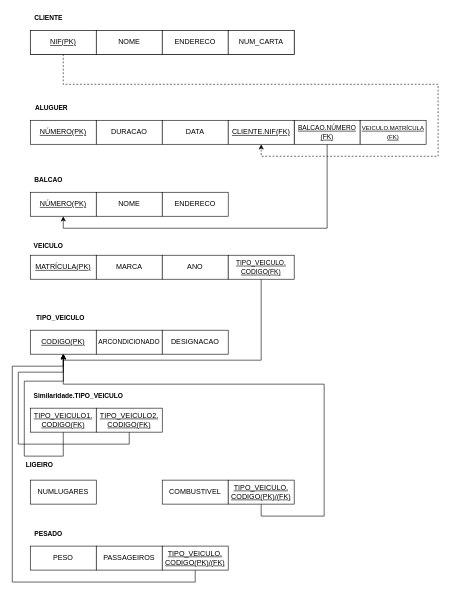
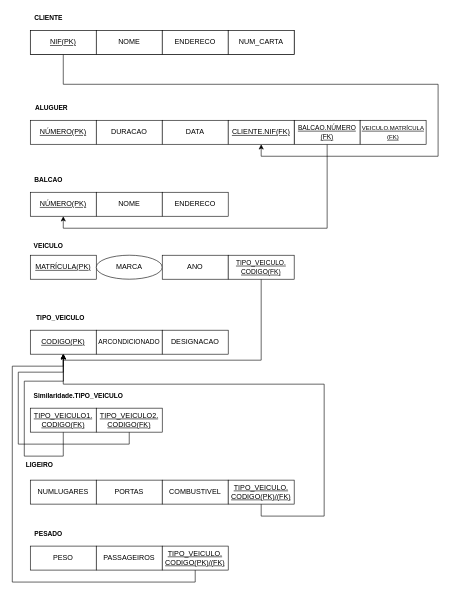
  <mxCell id="0" />
  <mxCell id="1" parent="0" />
  <mxCell id="2" value="" style="rounded=0;whiteSpace=wrap;html=1;" vertex="1" parent="1"><mxGeometry x="50" y="50" width="110" height="40" as="geometry" /></mxCell>
  <mxCell id="3" value="" style="rounded=0;whiteSpace=wrap;html=1;" vertex="1" parent="1"><mxGeometry x="160" y="50" width="110" height="40" as="geometry" /></mxCell>
  <mxCell id="4" value="" style="rounded=0;whiteSpace=wrap;html=1;" vertex="1" parent="1"><mxGeometry x="270" y="50" width="110" height="40" as="geometry" /></mxCell>
  <mxCell id="5" value="" style="rounded=0;whiteSpace=wrap;html=1;" vertex="1" parent="1"><mxGeometry x="380" y="50" width="110" height="40" as="geometry" /></mxCell>
  <mxCell id="6" value="&lt;u&gt;NÚMERO(PK)&lt;/u&gt;" style="rounded=0;whiteSpace=wrap;html=1;" vertex="1" parent="1"><mxGeometry x="50" y="320" width="110" height="40" as="geometry" /></mxCell>
  <mxCell id="7" value="NOME" style="rounded=0;whiteSpace=wrap;html=1;" vertex="1" parent="1"><mxGeometry x="160" y="320" width="110" height="40" as="geometry" /></mxCell>
  <mxCell id="8" value="ENDERECO" style="rounded=0;whiteSpace=wrap;html=1;" vertex="1" parent="1"><mxGeometry x="270" y="320" width="110" height="40" as="geometry" /></mxCell>
  <mxCell id="9" value="&lt;u&gt;MATRÍCULA(PK)&lt;/u&gt;" style="rounded=0;whiteSpace=wrap;html=1;" vertex="1" parent="1"><mxGeometry x="50" y="425" width="110" height="40" as="geometry" /></mxCell>
- <mxCell id="10" value="MARCA" style="rounded=0;whiteSpace=wrap;html=1;" vertex="1" parent="1"><mxGeometry x="160" y="425" width="110" height="40" as="geometry" /></mxCell>
+ <mxCell id="10" value="MARCA" style="ellipse;whiteSpace=wrap;html=1;" vertex="1" parent="1"><mxGeometry x="160" y="425" width="110" height="40" as="geometry" /></mxCell>
  <mxCell id="11" value="ANO" style="rounded=0;whiteSpace=wrap;html=1;" vertex="1" parent="1"><mxGeometry x="270" y="425" width="110" height="40" as="geometry" /></mxCell>
  <mxCell id="12" value="&lt;u&gt;CODIGO(PK)&lt;/u&gt;" style="rounded=0;whiteSpace=wrap;html=1;" vertex="1" parent="1"><mxGeometry x="50" y="550" width="110" height="40" as="geometry" /></mxCell>
  <mxCell id="13" value="&lt;font style=&quot;font-size: 11px&quot;&gt;ARCONDICIONADO&lt;/font&gt;" style="rounded=0;whiteSpace=wrap;html=1;" vertex="1" parent="1"><mxGeometry x="160" y="550" width="110" height="40" as="geometry" /></mxCell>
  <mxCell id="14" value="DESIGNACAO" style="rounded=0;whiteSpace=wrap;html=1;" vertex="1" parent="1"><mxGeometry x="270" y="550" width="110" height="40" as="geometry" /></mxCell>
  <mxCell id="15" style="edgeStyle=orthogonalEdgeStyle;rounded=0;orthogonalLoop=1;jettySize=auto;html=1;exitX=0.5;exitY=1;exitDx=0;exitDy=0;fontSize=11;" edge="1" parent="1" source="16"><mxGeometry relative="1" as="geometry"><mxPoint x="105.286" y="590" as="targetPoint" /><Array as="points"><mxPoint x="105" y="760" /><mxPoint x="40" y="760" /><mxPoint x="40" y="635" /><mxPoint x="105" y="635" /></Array></mxGeometry></mxCell>
  <mxCell id="16" value="&lt;u&gt;TIPO_VEICULO1.&lt;br&gt;CODIGO(FK)&lt;/u&gt;" style="rounded=0;whiteSpace=wrap;html=1;" vertex="1" parent="1"><mxGeometry x="50" y="680" width="110" height="40" as="geometry" /></mxCell>
  <mxCell id="17" style="edgeStyle=orthogonalEdgeStyle;rounded=0;orthogonalLoop=1;jettySize=auto;html=1;exitX=0.5;exitY=1;exitDx=0;exitDy=0;entryX=0.5;entryY=1;entryDx=0;entryDy=0;fontSize=11;" edge="1" parent="1" source="18" target="12"><mxGeometry relative="1" as="geometry"><Array as="points"><mxPoint x="215" y="740" /><mxPoint x="30" y="740" /><mxPoint x="30" y="620" /><mxPoint x="105" y="620" /></Array></mxGeometry></mxCell>
  <mxCell id="18" value="&lt;u&gt;TIPO_VEICULO2.&lt;br&gt;CODIGO(FK)&lt;/u&gt;" style="rounded=0;whiteSpace=wrap;html=1;" vertex="1" parent="1"><mxGeometry x="160" y="680" width="110" height="40" as="geometry" /></mxCell>
  <mxCell id="19" value="NUMLUGARES" style="rounded=0;whiteSpace=wrap;html=1;" vertex="1" parent="1"><mxGeometry x="50" y="800" width="110" height="40" as="geometry" /></mxCell>
+ <mxCell id="20" value="PORTAS" style="rounded=0;whiteSpace=wrap;html=1;" vertex="1" parent="1"><mxGeometry x="160" y="800" width="110" height="40" as="geometry" /></mxCell>
  <mxCell id="21" value="COMBUSTIVEL" style="rounded=0;whiteSpace=wrap;html=1;" vertex="1" parent="1"><mxGeometry x="270" y="800" width="110" height="40" as="geometry" /></mxCell>
  <mxCell id="22" style="edgeStyle=orthogonalEdgeStyle;rounded=0;orthogonalLoop=1;jettySize=auto;html=1;exitX=0.5;exitY=1;exitDx=0;exitDy=0;entryX=0.5;entryY=1;entryDx=0;entryDy=0;fontSize=11;" edge="1" parent="1" source="23" target="12"><mxGeometry relative="1" as="geometry"><Array as="points"><mxPoint x="435" y="860" /><mxPoint x="540" y="860" /><mxPoint x="540" y="640" /><mxPoint x="105" y="640" /></Array></mxGeometry></mxCell>
  <mxCell id="23" value="&lt;u&gt;TIPO_VEICULO.&lt;br&gt;CODIGO(PK)/(FK)&lt;/u&gt;" style="rounded=0;whiteSpace=wrap;html=1;" vertex="1" parent="1"><mxGeometry x="380" y="800" width="110" height="40" as="geometry" /></mxCell>
  <mxCell id="24" value="PESO" style="rounded=0;whiteSpace=wrap;html=1;" vertex="1" parent="1"><mxGeometry x="50" y="910" width="110" height="40" as="geometry" /></mxCell>
  <mxCell id="25" value="PASSAGEIROS" style="rounded=0;whiteSpace=wrap;html=1;" vertex="1" parent="1"><mxGeometry x="160" y="910" width="110" height="40" as="geometry" /></mxCell>
  <mxCell id="26" style="edgeStyle=orthogonalEdgeStyle;rounded=0;orthogonalLoop=1;jettySize=auto;html=1;exitX=0.5;exitY=1;exitDx=0;exitDy=0;entryX=0.5;entryY=1;entryDx=0;entryDy=0;fontSize=11;" edge="1" parent="1" source="27" target="12"><mxGeometry relative="1" as="geometry"><Array as="points"><mxPoint x="325" y="970" /><mxPoint x="20" y="970" /><mxPoint x="20" y="610" /><mxPoint x="105" y="610" /></Array></mxGeometry></mxCell>
  <mxCell id="27" value="&lt;u&gt;&lt;span&gt;TIPO_VEICULO.&lt;/span&gt;&lt;br&gt;&lt;span&gt;CODIGO(PK)/(FK)&lt;/span&gt;&lt;/u&gt;" style="rounded=0;whiteSpace=wrap;html=1;" vertex="1" parent="1"><mxGeometry x="270" y="910" width="110" height="40" as="geometry" /></mxCell>
  <mxCell id="28" style="edgeStyle=orthogonalEdgeStyle;rounded=0;orthogonalLoop=1;jettySize=auto;html=1;exitX=0.5;exitY=1;exitDx=0;exitDy=0;entryX=0.5;entryY=1;entryDx=0;entryDy=0;fontSize=11;" edge="1" parent="1" source="29" target="12"><mxGeometry relative="1" as="geometry"><Array as="points"><mxPoint x="435" y="600" /><mxPoint x="105" y="600" /></Array></mxGeometry></mxCell>
  <mxCell id="29" value="&lt;font style=&quot;font-size: 11px&quot;&gt;&lt;u&gt;TIPO_VEICULO.&lt;br&gt;CODIGO(FK)&lt;/u&gt;&lt;br&gt;&lt;/font&gt;" style="rounded=0;whiteSpace=wrap;html=1;" vertex="1" parent="1"><mxGeometry x="380" y="425" width="110" height="40" as="geometry" /></mxCell>
  <mxCell id="30" style="edgeStyle=orthogonalEdgeStyle;rounded=0;orthogonalLoop=1;jettySize=auto;html=1;exitX=0.5;exitY=1;exitDx=0;exitDy=0;entryX=0.5;entryY=1;entryDx=0;entryDy=0;fontSize=11;" edge="1" parent="1" source="31" target="6"><mxGeometry relative="1" as="geometry" /></mxCell>
  <mxCell id="31" value="&lt;u&gt;&lt;font style=&quot;font-size: 11px&quot;&gt;BALCAO.NÚMERO&lt;br&gt;(FK)&lt;/font&gt;&lt;/u&gt;" style="rounded=0;whiteSpace=wrap;html=1;" vertex="1" parent="1"><mxGeometry x="490" y="200" width="110" height="40" as="geometry" /></mxCell>
  <mxCell id="32" value="&lt;font style=&quot;font-size: 10px&quot;&gt;&lt;u&gt;VEICULO.MATRÍCULA&lt;br&gt;(FK)&lt;br&gt;&lt;/u&gt;&lt;/font&gt;" style="rounded=0;whiteSpace=wrap;html=1;" vertex="1" parent="1"><mxGeometry x="600" y="200" width="110" height="40" as="geometry" /></mxCell>
- <mxCell id="33" style="edgeStyle=orthogonalEdgeStyle;rounded=0;orthogonalLoop=1;jettySize=auto;html=1;exitX=0.5;exitY=1;exitDx=0;exitDy=0;entryX=0.5;entryY=1;entryDx=0;entryDy=0;fontSize=11;dashed=1;" edge="1" parent="1" source="34" target="41"><mxGeometry relative="1" as="geometry"><Array as="points"><mxPoint x="105" y="140" /><mxPoint x="730" y="140" /><mxPoint x="730" y="260" /><mxPoint x="435" y="260" /></Array></mxGeometry></mxCell>
+ <mxCell id="33" style="edgeStyle=orthogonalEdgeStyle;rounded=0;orthogonalLoop=1;jettySize=auto;html=1;exitX=0.5;exitY=1;exitDx=0;exitDy=0;entryX=0.5;entryY=1;entryDx=0;entryDy=0;fontSize=11;" edge="1" parent="1" source="34" target="41"><mxGeometry relative="1" as="geometry"><Array as="points"><mxPoint x="105" y="140" /><mxPoint x="730" y="140" /><mxPoint x="730" y="260" /><mxPoint x="435" y="260" /></Array></mxGeometry></mxCell>
  <mxCell id="34" value="&lt;u&gt;NIF(PK)&lt;/u&gt;" style="rounded=0;whiteSpace=wrap;html=1;" vertex="1" parent="1"><mxGeometry x="50" y="50" width="110" height="40" as="geometry" /></mxCell>
  <mxCell id="35" value="NOME" style="rounded=0;whiteSpace=wrap;html=1;" vertex="1" parent="1"><mxGeometry x="160" y="50" width="110" height="40" as="geometry" /></mxCell>
  <mxCell id="36" value="ENDERECO" style="rounded=0;whiteSpace=wrap;html=1;" vertex="1" parent="1"><mxGeometry x="270" y="50" width="110" height="40" as="geometry" /></mxCell>
  <mxCell id="37" value="NUM_CARTA" style="rounded=0;whiteSpace=wrap;html=1;" vertex="1" parent="1"><mxGeometry x="380" y="50" width="110" height="40" as="geometry" /></mxCell>
  <mxCell id="38" value="&lt;u&gt;NÚMERO(PK)&lt;/u&gt;" style="rounded=0;whiteSpace=wrap;html=1;" vertex="1" parent="1"><mxGeometry x="50" y="200" width="110" height="40" as="geometry" /></mxCell>
  <mxCell id="39" value="DURACAO" style="rounded=0;whiteSpace=wrap;html=1;" vertex="1" parent="1"><mxGeometry x="160" y="200" width="110" height="40" as="geometry" /></mxCell>
  <mxCell id="40" value="DATA" style="rounded=0;whiteSpace=wrap;html=1;" vertex="1" parent="1"><mxGeometry x="270" y="200" width="110" height="40" as="geometry" /></mxCell>
  <mxCell id="41" value="&lt;u&gt;CLIENTE.NIF(FK)&lt;/u&gt;" style="rounded=0;whiteSpace=wrap;html=1;" vertex="1" parent="1"><mxGeometry x="380" y="200" width="110" height="40" as="geometry" /></mxCell>
  <mxCell id="42" value="&lt;b&gt;CLIENTE&lt;/b&gt;" style="text;html=1;align=center;verticalAlign=middle;resizable=0;points=[];autosize=1;strokeColor=none;fillColor=none;fontSize=11;" vertex="1" parent="1"><mxGeometry x="50" y="20" width="60" height="20" as="geometry" /></mxCell>
  <mxCell id="43" value="&lt;b&gt;ALUGUER&lt;/b&gt;" style="text;html=1;align=center;verticalAlign=middle;resizable=0;points=[];autosize=1;strokeColor=none;fillColor=none;fontSize=11;" vertex="1" parent="1"><mxGeometry x="50" y="170" width="70" height="20" as="geometry" /></mxCell>
  <mxCell id="44" value="&lt;b&gt;BALCAO&lt;/b&gt;" style="text;html=1;align=center;verticalAlign=middle;resizable=0;points=[];autosize=1;strokeColor=none;fillColor=none;fontSize=11;" vertex="1" parent="1"><mxGeometry x="50" y="290" width="60" height="20" as="geometry" /></mxCell>
  <mxCell id="45" value="&lt;b&gt;VEICULO&lt;/b&gt;" style="text;html=1;align=center;verticalAlign=middle;resizable=0;points=[];autosize=1;strokeColor=none;fillColor=none;fontSize=11;" vertex="1" parent="1"><mxGeometry x="50" y="400" width="60" height="20" as="geometry" /></mxCell>
  <mxCell id="46" value="&lt;b&gt;TIPO_VEICULO&lt;/b&gt;" style="text;html=1;align=center;verticalAlign=middle;resizable=0;points=[];autosize=1;strokeColor=none;fillColor=none;fontSize=11;" vertex="1" parent="1"><mxGeometry x="50" y="520" width="100" height="20" as="geometry" /></mxCell>
  <mxCell id="47" value="&lt;b&gt;Similaridade.TIPO_VEICULO&lt;/b&gt;" style="text;html=1;align=center;verticalAlign=middle;resizable=0;points=[];autosize=1;strokeColor=none;fillColor=none;fontSize=11;" vertex="1" parent="1"><mxGeometry x="50" y="650" width="160" height="20" as="geometry" /></mxCell>
  <mxCell id="48" value="&lt;b&gt;LIGEIRO&lt;/b&gt;" style="text;html=1;align=center;verticalAlign=middle;resizable=0;points=[];autosize=1;strokeColor=none;fillColor=none;fontSize=11;" vertex="1" parent="1"><mxGeometry x="35" y="765" width="60" height="20" as="geometry" /></mxCell>
  <mxCell id="49" value="&lt;b&gt;PESADO&lt;/b&gt;" style="text;html=1;align=center;verticalAlign=middle;resizable=0;points=[];autosize=1;strokeColor=none;fillColor=none;fontSize=11;" vertex="1" parent="1"><mxGeometry x="50" y="880" width="60" height="20" as="geometry" /></mxCell>
